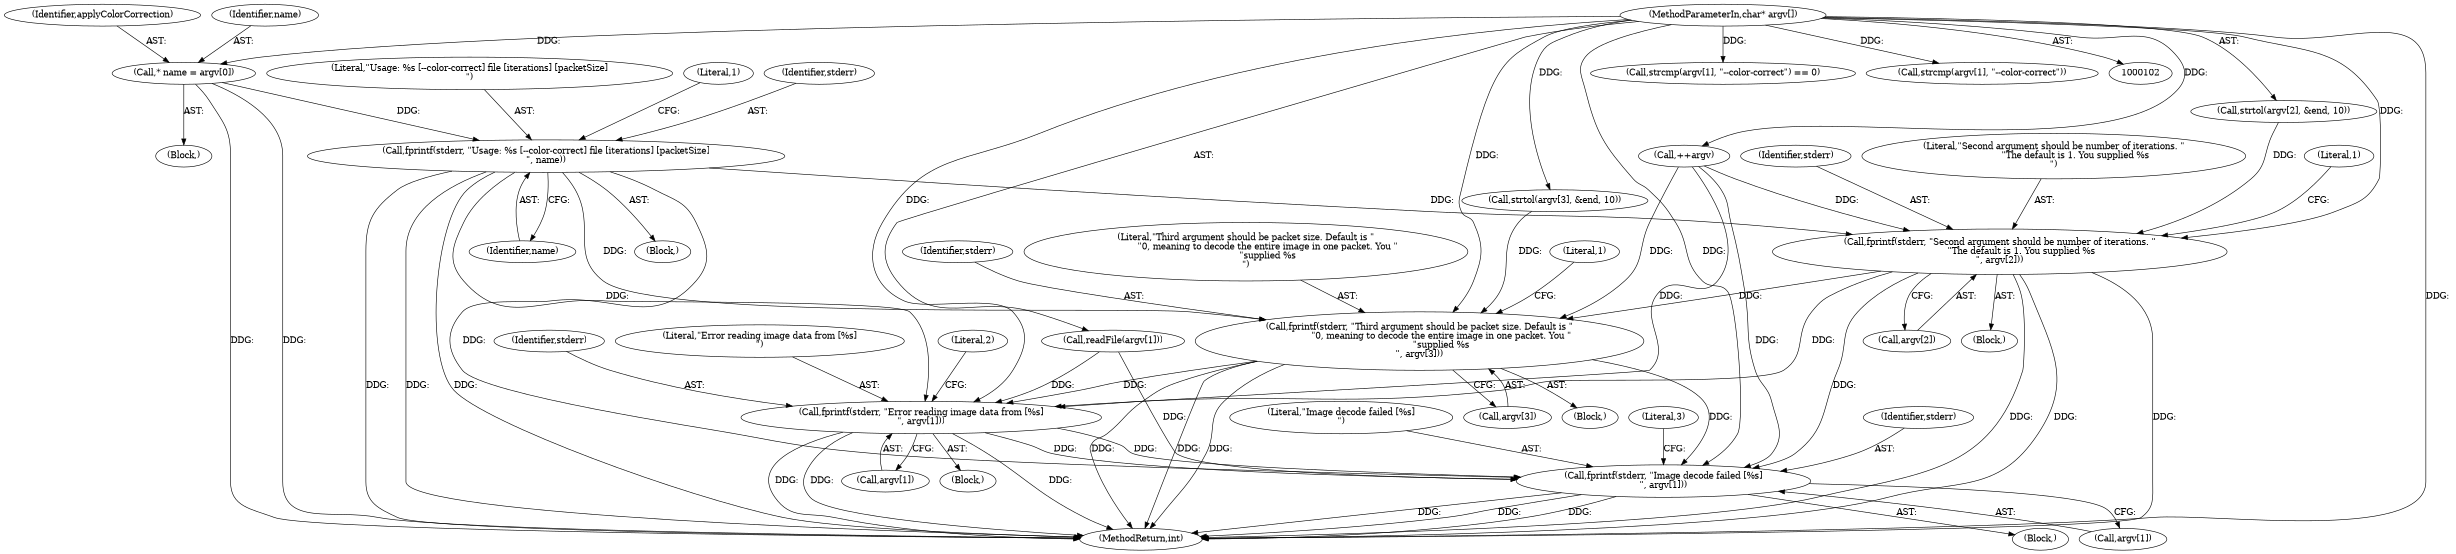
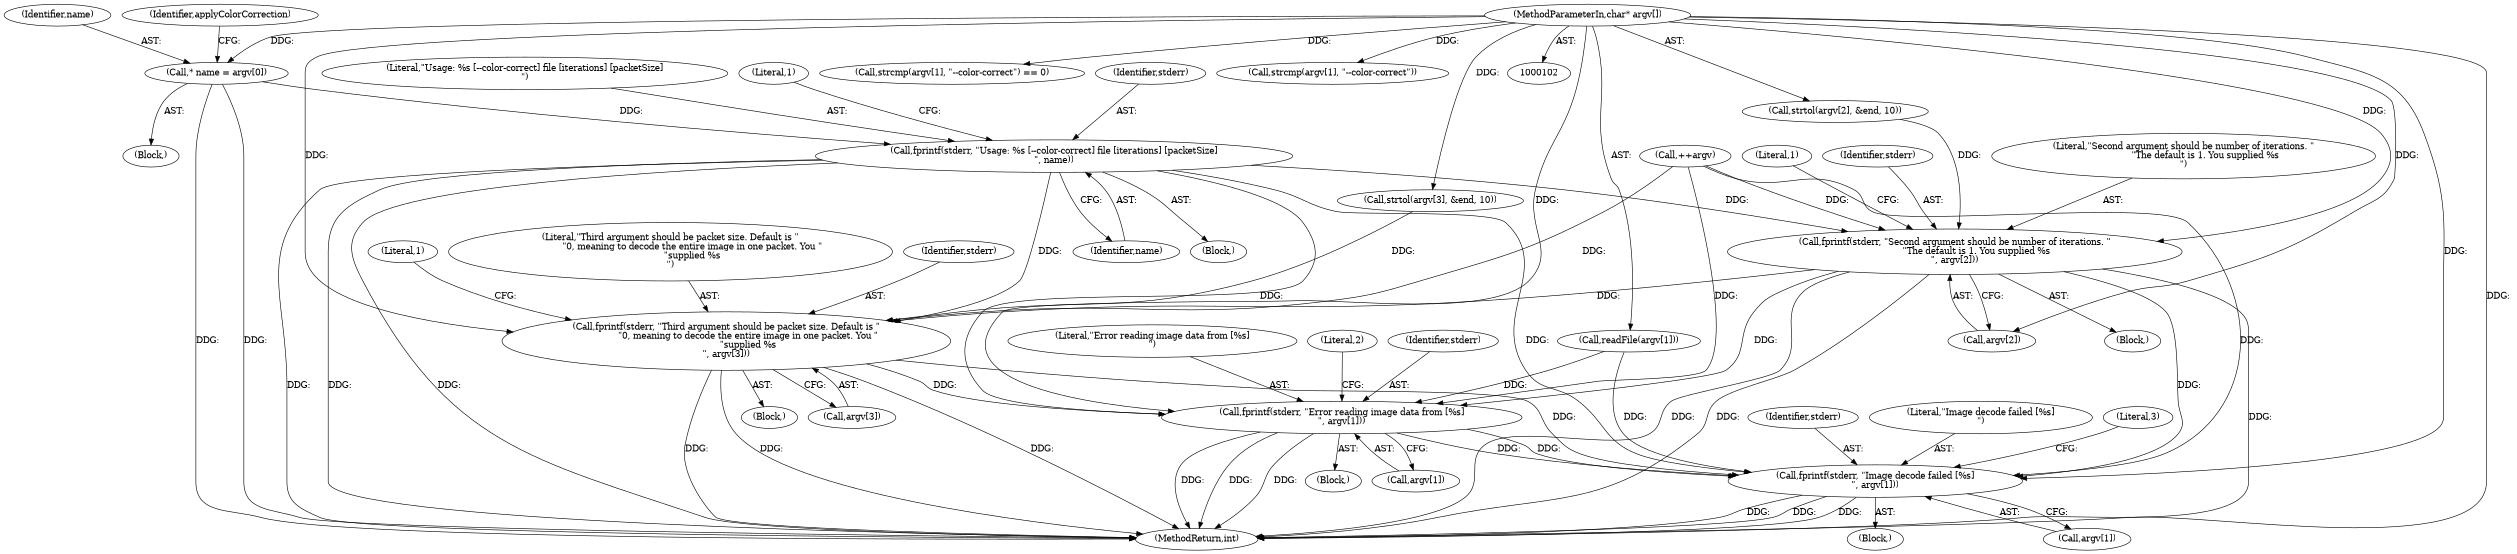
  digraph {
    n1 [label="(Call,* name = argv[0])"]
    n2 [label="(Call,fprintf(stderr, \"Usage: %s [--color-correct] file [iterations] [packetSize]\n\", name))"]
    n3 [label="(Block,)"]
    n4 [label="(MethodReturn,int)"]
    n5 [label="(Call,fprintf(stderr, \"Second argument should be number of iterations. \"\n                \"The default is 1. You supplied %s\n\", argv[2]))"]
    n6 [label="(Call,fprintf(stderr, \"Third argument should be packet size. Default is \"\n                \"0, meaning to decode the entire image in one packet. You \"\n                \"supplied %s\n\", argv[3]))"]
    n7 [label="(Call,fprintf(stderr, \"Error reading image data from [%s]\n\", argv[1]))"]
    n8 [label="(Call,fprintf(stderr, \"Image decode failed [%s]\n\", argv[1]))"]
    n9 [label="(Block,)"]
    n10 [label="(Identifier,name)"]
    n11 [label="(MethodParameterIn,char* argv[])"]
    n12 [label="(Call,++argv)"]
    n13 [label="(Call,strcmp(argv[1], \"--color-correct\") == 0)"]
    n14 [label="(Call,readFile(argv[1]))"]
    n15 [label="(Call,strtol(argv[2], &end, 10))"]
    n16 [label="(Call,strcmp(argv[1], \"--color-correct\"))"]
    n17 [label="(Call,strtol(argv[3], &end, 10))"]
    1000102
    n19 [label="(Call,argv[2])"]
    n20 [label="(Block,)"]
    n21 [label="(Call,argv[3])"]
    n22 [label="(Block,)"]
    n23 [label="(Block,)"]
    n24 [label="(Call,argv[1])"]
    n25 [label="(Block,)"]
    n26 [label="(Call,argv[1])"]
    n27 [label="(Identifier,stderr)"]
    n28 [label="(Identifier,applyColorCorrection)"]
    n29 [label="(Identifier,stderr)"]
    n30 [label="(Literal,1)"]
    n31 [label="(Literal,\"Image decode failed [%s]\n\")"]
    n32 [label="(Literal,\"Third argument should be packet size. Default is \"\n                \"0, meaning to decode the entire image in one packet. You \"\n                \"supplied %s\n\")"]
    n33 [label="(Identifier,name)"]
    n34 [label="(Literal,\"Usage: %s [--color-correct] file [iterations] [packetSize]\n\")"]
    n35 [label="(Literal,\"Error reading image data from [%s]\n\")"]
    n36 [label="(Literal,2)"]
    n37 [label="(Identifier,stderr)"]
    n38 [label="(Literal,3)"]
    n39 [label="(Identifier,stderr)"]
    n40 [label="(Identifier,stderr)"]
    n41 [label="(Literal,1)"]
    n42 [label="(Literal,\"Second argument should be number of iterations. \"\n                \"The default is 1. You supplied %s\n\")"]
    n43 [label="(Literal,1)"]
    n1 -> n2 [label="DDG: "]
    n1 -> n3 [label="AST: "]
    n1 -> n4 [label="DDG: "]
    n1 -> n4 [label="DDG: "]
    n2 -> n4 [label="DDG: "]
    n2 -> n4 [label="DDG: "]
    n2 -> n4 [label="DDG: "]
    n2 -> n5 [label="DDG: "]
    n2 -> n6 [label="DDG: "]
    n2 -> n7 [label="DDG: "]
    n2 -> n8 [label="DDG: "]
    n2 -> n9 [label="AST: "]
    n2 -> n10 [label="CFG: "]
    n5 -> n4 [label="DDG: "]
    n5 -> n4 [label="DDG: "]
    n5 -> n4 [label="DDG: "]
    n5 -> n6 [label="DDG: "]
    n5 -> n7 [label="DDG: "]
    n5 -> n8 [label="DDG: "]
    n5 -> n19 [label="CFG: "]
    n5 -> n20 [label="AST: "]
    n6 -> n4 [label="DDG: "]
    n6 -> n4 [label="DDG: "]
    n6 -> n4 [label="DDG: "]
    n6 -> n7 [label="DDG: "]
    n6 -> n8 [label="DDG: "]
    n6 -> n21 [label="CFG: "]
    n6 -> n22 [label="AST: "]
    n7 -> n4 [label="DDG: "]
    n7 -> n4 [label="DDG: "]
    n7 -> n4 [label="DDG: "]
    n7 -> n8 [label="DDG: "]
    n7 -> n8 [label="DDG: "]
    n7 -> n23 [label="AST: "]
    n7 -> n24 [label="CFG: "]
    n8 -> n4 [label="DDG: "]
    n8 -> n4 [label="DDG: "]
    n8 -> n4 [label="DDG: "]
    n8 -> n25 [label="AST: "]
    n8 -> n26 [label="CFG: "]
    n10 -> n2 [label="AST: "]
    n11 -> n1 [label="DDG: "]
    n11 -> n4 [label="DDG: "]
    n11 -> n5 [label="DDG: "]
    n11 -> n6 [label="DDG: "]
    n11 -> n7 [label="DDG: "]
    n11 -> n8 [label="DDG: "]
-   n11 -> n12 [label="DDG: "]
+   n11 -> n19 [label="DDG: "]
    n11 -> n13 [label="DDG: "]
    n11 -> n14 [label="AST: "]
    n11 -> n15 [label="AST: "]
    n11 -> n16 [label="DDG: "]
    n11 -> n17 [label="DDG: "]
    n11 -> 1000102 [label="AST: "]
    n12 -> n5 [label="DDG: "]
    n12 -> n6 [label="DDG: "]
    n12 -> n7 [label="DDG: "]
    n12 -> n8 [label="DDG: "]
    n14 -> n7 [label="DDG: "]
    n14 -> n8 [label="DDG: "]
    n15 -> n5 [label="DDG: "]
    n17 -> n6 [label="DDG: "]
    n19 -> n5 [label="AST: "]
    n21 -> n6 [label="AST: "]
    n24 -> n7 [label="AST: "]
    n26 -> n8 [label="AST: "]
    n27 -> n2 [label="AST: "]
-   n28 -> n1 [label="AST: "]
+   n28 -> n1 [label="CFG: "]
    n29 -> n8 [label="AST: "]
    n30 -> n5 [label="CFG: "]
    n31 -> n8 [label="AST: "]
    n32 -> n6 [label="AST: "]
    n33 -> n1 [label="AST: "]
    n34 -> n2 [label="AST: "]
    n35 -> n7 [label="AST: "]
    n36 -> n7 [label="CFG: "]
    n37 -> n5 [label="AST: "]
    n38 -> n8 [label="CFG: "]
    n39 -> n7 [label="AST: "]
    n40 -> n6 [label="AST: "]
    n41 -> n2 [label="CFG: "]
    n42 -> n5 [label="AST: "]
    n43 -> n6 [label="CFG: "]
  }
